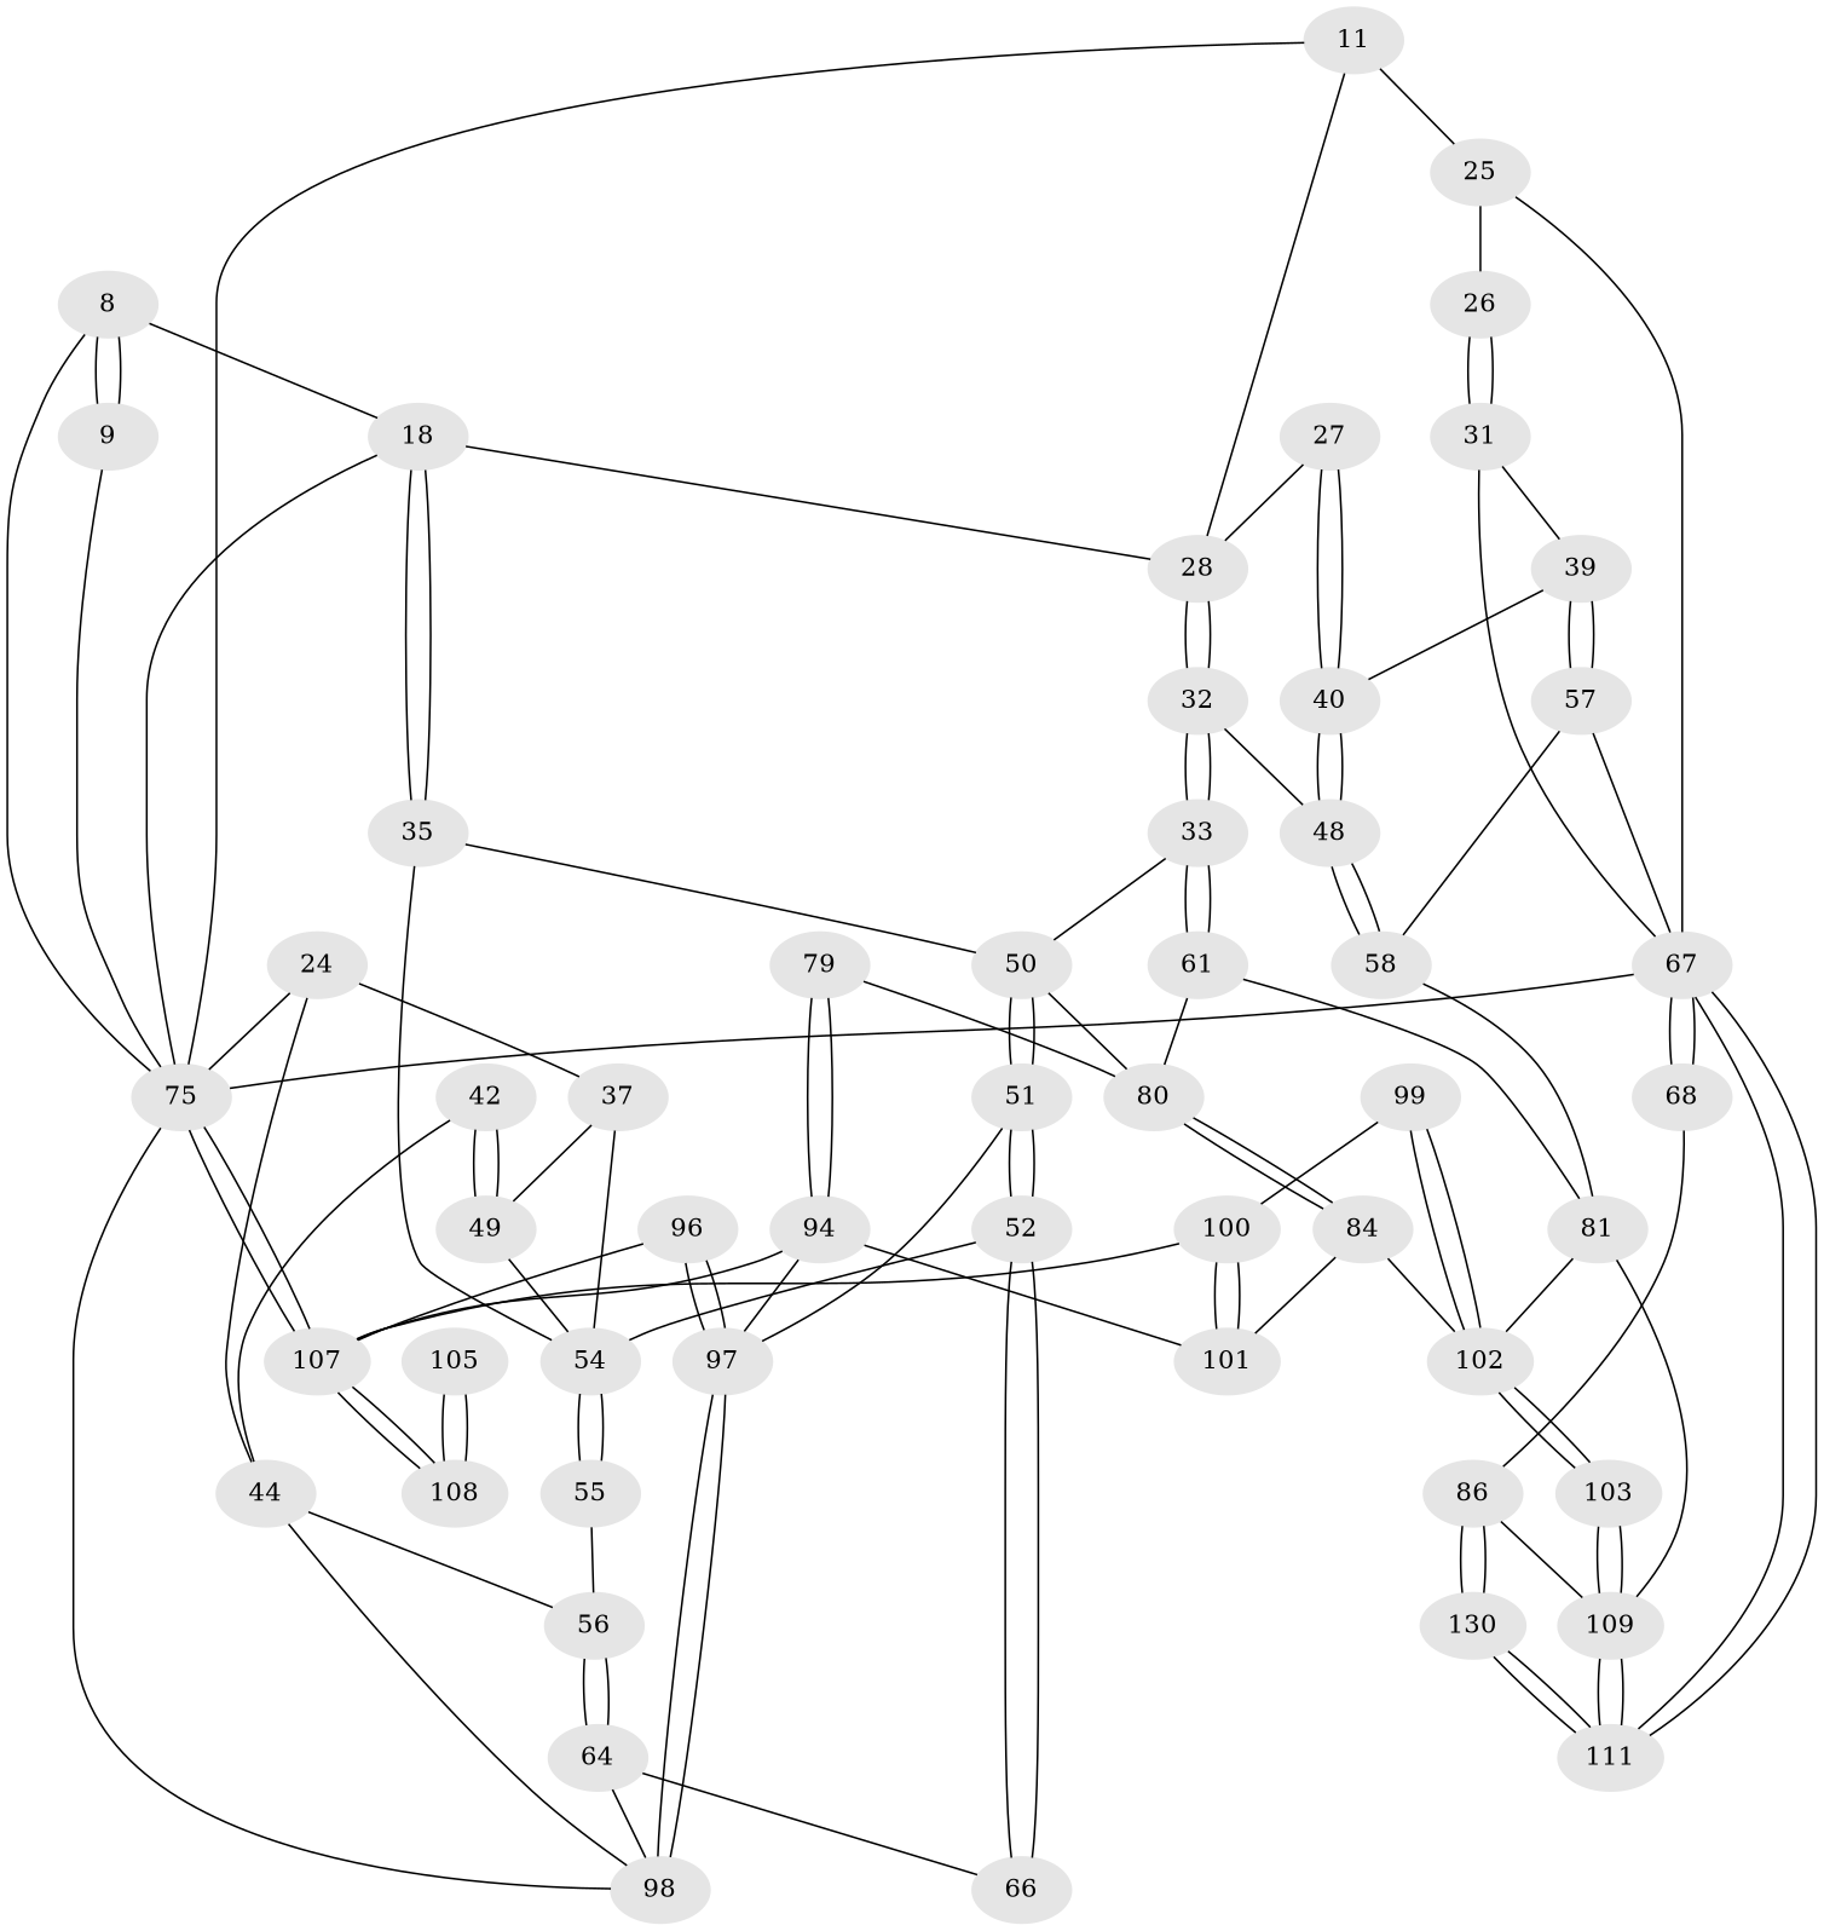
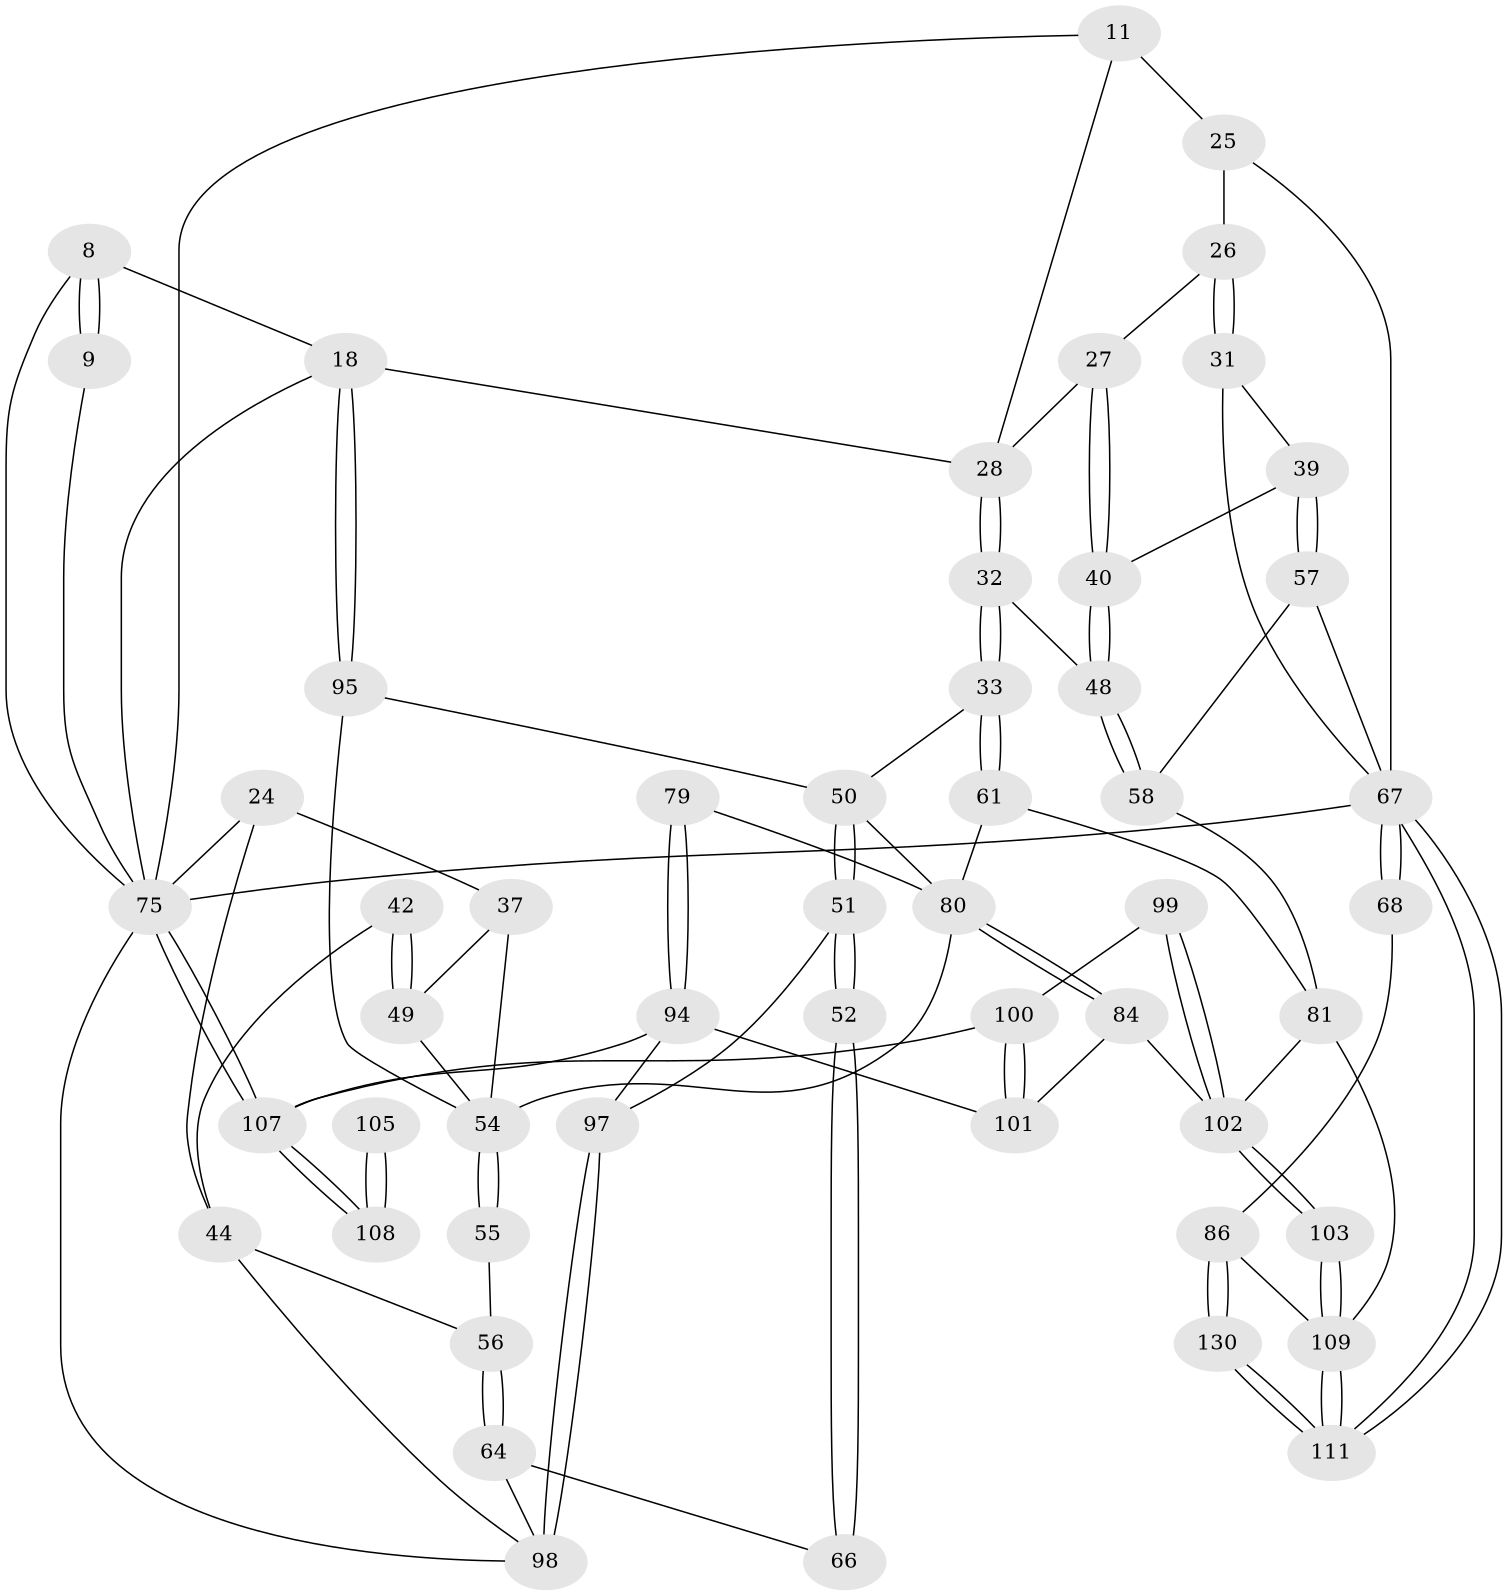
  graph {
    node [color=gray90 style=filled]
    8 [super="+2+7"]
    9
    18 [super="+13"]
    75 [super="+4+17+19"]
    28 [super="+12"]
-   35
+   35 [label=95]
    98 [super="+71+72"]
    107 [super="+106"]
    11 [super="+10"]
    25 [super="+20"]
    26
    67 [super="+14+59"]
    32
    50 [super="+34"]
    54 [super="+46+53"]
    24 [super="+21+22+23"]
    37 [super="+36"]
    44 [super="+43"]
    49 [super="+47+41"]
    56
    27
    31
    68
    111
    40
    39
    48
    33
    57
    61
    58
    51
    80 [super="+63"]
    81 [super="+60"]
    55
    42
    64
    52
    97 [super="+90+70+89"]
    84
    66
    102 [super="+82+83"]
    109 [super="+87+88"]
    86 [super="+85"]
    n45 [label=130]
    108
    79 [super="+76"]
    94 [super="+91"]
    101 [super="+95"]
    103
-   96 [super="+93"]
    105 [super="+104"]
    99
    100
    8 -- 9 [weight=2]
    8 -- 9
    8 -- 18
    8 -- 75 [weight=2]
    9 -- 75
    18 -- 75
    18 -- 28
    18 -- 35
    18 -- 35
    75 -- 98
    75 -- 107
    75 -- 107
    28 -- 32
    28 -- 32
    35 -- 50
    35 -- 54
    107 -- 108
    107 -- 108
    11 -- 75
    11 -- 28
    11 -- 25 [weight=2]
    25 -- 26
    25 -- 67 [weight=2]
+   26 -- 27
    26 -- 31
    26 -- 31
    67 -- 75 [weight=2]
    67 -- 68 [weight=2]
    67 -- 68
    67 -- 111
    67 -- 111
    32 -- 48
    32 -- 33
    32 -- 33
    50 -- 51
    50 -- 51
    50 -- 80
    54 -- 55 [weight=2]
    54 -- 55
    24 -- 75 [weight=3]
    24 -- 37 [weight=2]
    24 -- 44
    37 -- 54
    37 -- 49
    44 -- 98
    44 -- 56
    49 -- 54 [weight=2]
    56 -- 64
    56 -- 64
    27 -- 28
    27 -- 40
    27 -- 40
    31 -- 67
    31 -- 39
    68 -- 86
    40 -- 48
    40 -- 48
    39 -- 40
    39 -- 57
    39 -- 57
    48 -- 58
    48 -- 58
    33 -- 50
    33 -- 61
    33 -- 61
    57 -- 67
    57 -- 58
    61 -- 80
    61 -- 81
    58 -- 81
    51 -- 52
    51 -- 52
    51 -- 97
    80 -- 84
    80 -- 84
    81 -- 102
    81 -- 109
    55 -- 56
    42 -- 44
    42 -- 49 [weight=2]
    42 -- 49
    64 -- 98
    64 -- 66
-   52 -- 54
+   80 -- 54
    52 -- 66
    52 -- 66
    97 -- 98 [weight=2]
    97 -- 98
    84 -- 102
    84 -- 101
    102 -- 103
    102 -- 103
    109 -- 111
    109 -- 111
    86 -- 109
    86 -- n45 [weight=2]
    86 -- n45
    n45 -- 111
    n45 -- 111
    79 -- 80 [weight=2]
    79 -- 94 [weight=2]
    79 -- 94
    94 -- 107
    94 -- 97
    94 -- 101 [weight=2]
    103 -- 109 [weight=2]
    103 -- 109
-   96 -- 107
-   96 -- 97 [weight=2]
-   96 -- 97
    105 -- 108 [weight=2]
    105 -- 108
    99 -- 102 [weight=2]
    99 -- 102
    99 -- 100
    100 -- 107
    100 -- 101
    100 -- 101
  }
